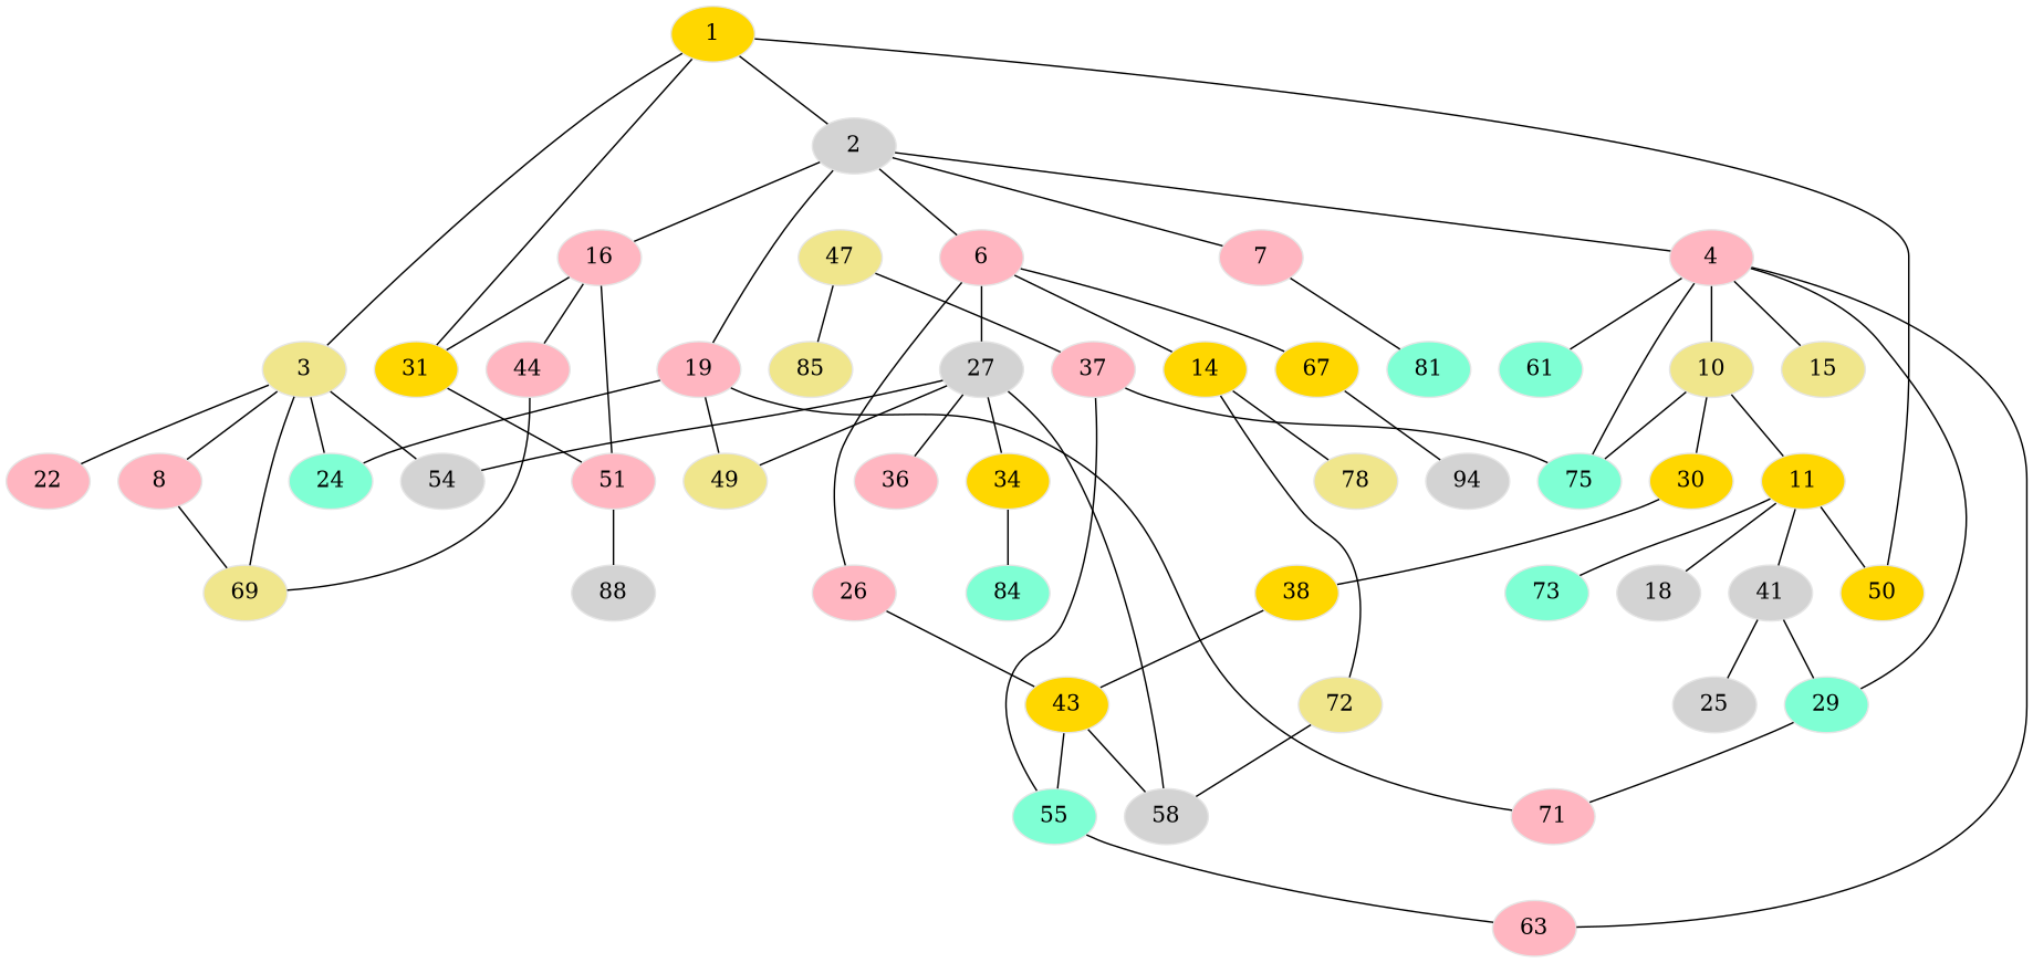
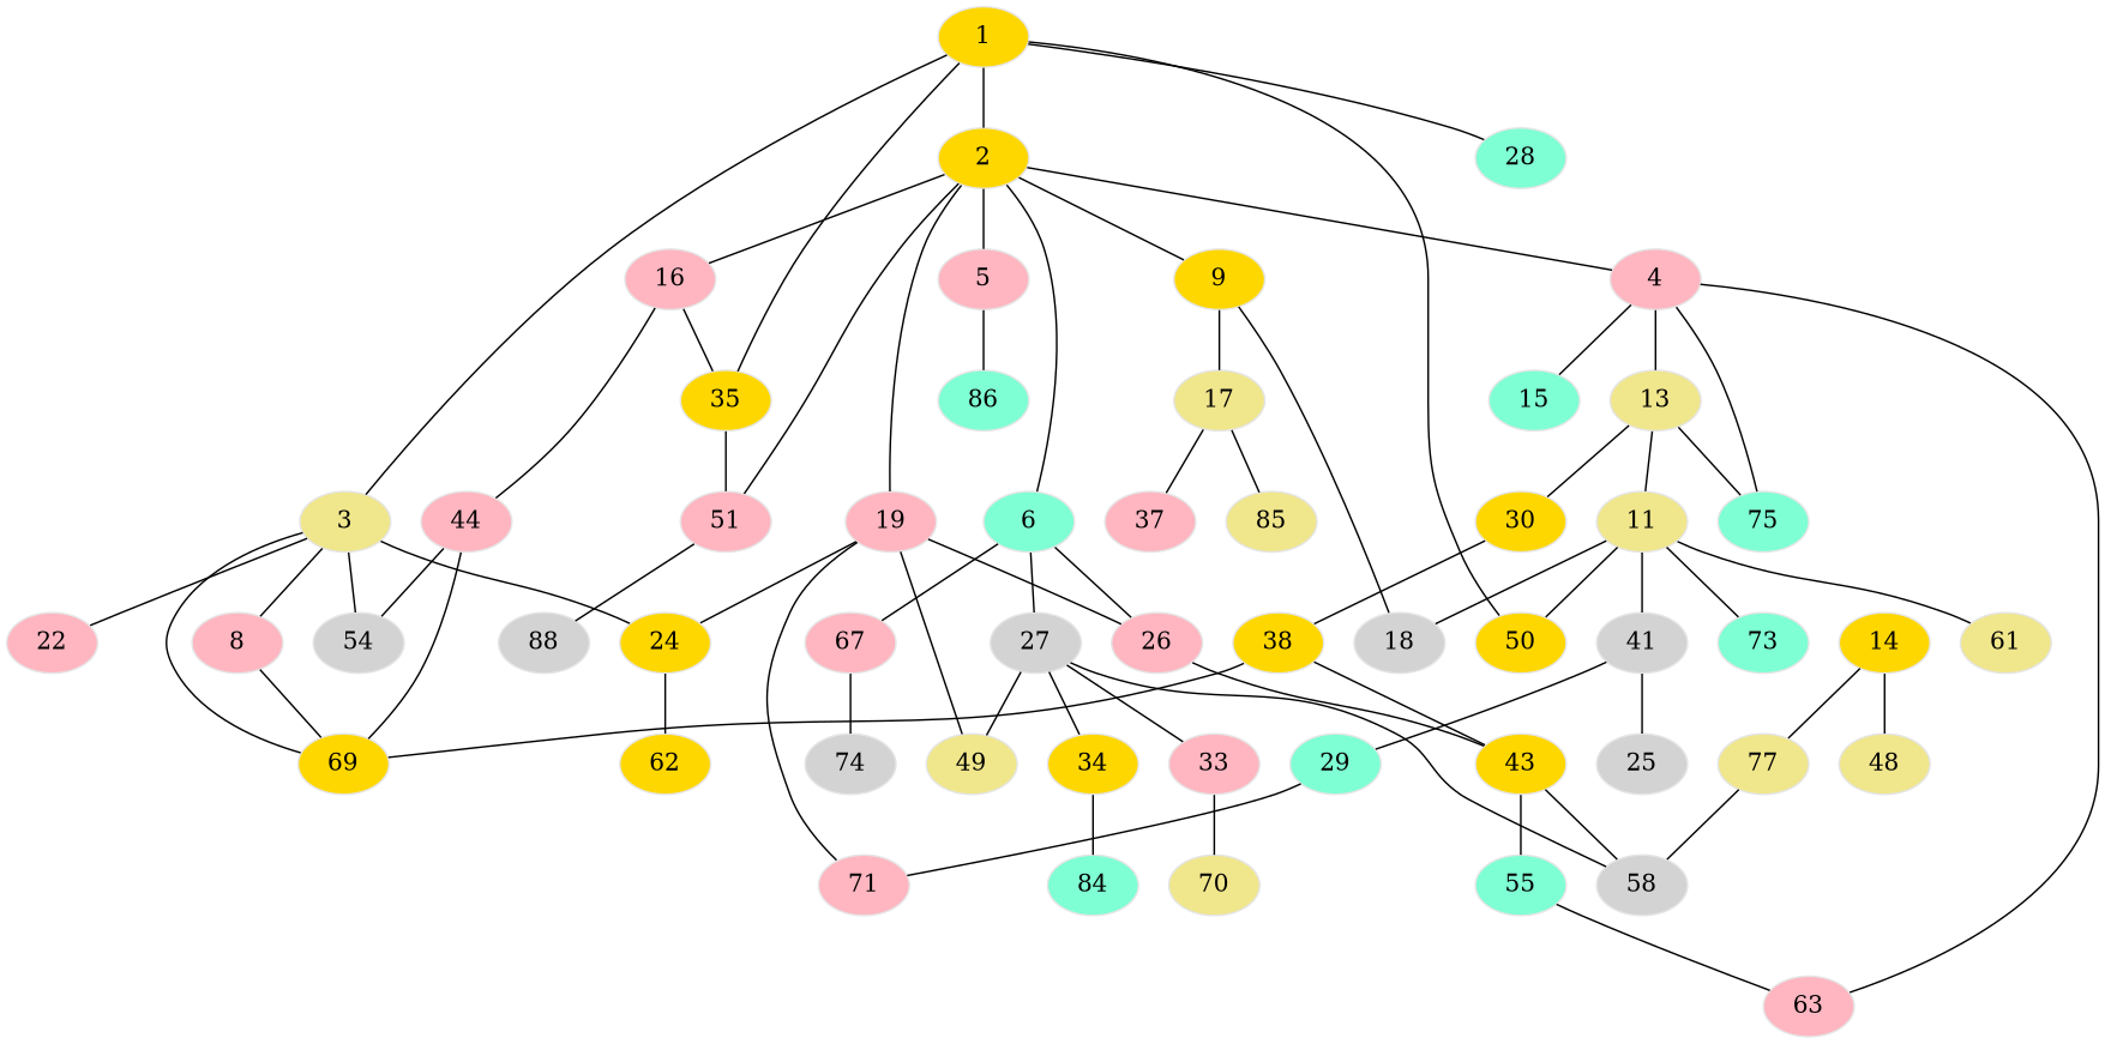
  graph {
    node [color=gray90 fillcolor=gold style=filled]
    1 [super="+32"]
-   2 [fillcolor=lightgrey super="+5"]
+   2 [super="+5"]
    3 [fillcolor=khaki super="+59"]
-   35 [super="+57" label=31]
+   28 [fillcolor=aquamarine super="+63"]
+   35 [super="+57"]
    50
    4 [fillcolor=lightpink super="+52"]
-   6 [fillcolor=lightpink super="+23"]
-   7 [fillcolor=lightpink super="+20"]
+   6 [fillcolor=aquamarine super="+23"]
+   7 [fillcolor=lightpink super="+20" label=5]
+   9
    16 [fillcolor=lightpink super="+79"]
    19 [fillcolor=lightpink super="+41"]
    51 [fillcolor=lightpink super="+80"]
    8 [fillcolor=lightpink super="+12"]
    22 [fillcolor=lightpink]
-   24 [fillcolor=aquamarine super="+77"]
-   69 [fillcolor=khaki]
+   24 [super="+77"]
+   69
    54 [fillcolor=lightgrey]
    75 [fillcolor=aquamarine]
-   10 [fillcolor=khaki super="+46"]
-   15 [fillcolor=khaki]
+   10 [fillcolor=khaki super="+46" label=13]
+   15 [fillcolor=aquamarine]
    29 [fillcolor=aquamarine super="+65"]
    n23 [fillcolor=lightpink label=63]
-   61 [fillcolor=aquamarine]
+   61 [fillcolor=khaki]
    14 [super="+40"]
    27 [fillcolor=lightgrey super="+31"]
    n27 [fillcolor=lightpink label=26 super="+68"]
-   67
-   81 [fillcolor=aquamarine]
+   67 [fillcolor=lightpink]
+   81 [fillcolor=aquamarine label=86]
    18 [fillcolor=lightgrey super="+76"]
-   47 [fillcolor=khaki super="+55"]
+   47 [fillcolor=khaki super="+55" label=17]
    n32 [fillcolor=lightpink label=44 super="+64"]
    49 [fillcolor=khaki]
    n34 [fillcolor=lightpink label=71]
    38 [super="+60"]
    43
    n37 [fillcolor=lightgrey label=88]
-   11 [super="+17"]
+   62
+   11 [fillcolor=khaki super="+17"]
    30 [super="+56"]
-   48 [fillcolor=khaki label=78]
-   72 [fillcolor=khaki]
-   33 [fillcolor=lightpink super="+44" label=36]
+   48 [fillcolor=khaki]
+   72 [fillcolor=khaki label=77]
+   33 [fillcolor=lightpink super="+44"]
    34
    58 [fillcolor=lightgrey super="+66"]
-   74 [fillcolor=lightgrey label=94]
+   74 [fillcolor=lightgrey]
    37 [fillcolor=lightpink super="+39"]
    85 [fillcolor=khaki]
    n49 [fillcolor=lightgrey label=41]
    73 [fillcolor=aquamarine]
    25 [fillcolor=lightgrey super="+26"]
    n52 [fillcolor=aquamarine label=55 super="+83"]
+   70 [fillcolor=khaki]
    84 [fillcolor=aquamarine]
    1 -- 2
    1 -- 3
+   1 -- 28
    1 -- 35
    1 -- 50
    2 -- 4
    2 -- 6
    2 -- 7
+   2 -- 9
    2 -- 16
    2 -- 19
-   16 -- 51
+   2 -- 51
    3 -- 8
    3 -- 22
    3 -- 24
    3 -- 69
    3 -- 54 [weight=2]
    35 -- 51
    4 -- 75
    4 -- 10
    4 -- 15
-   4 -- 29
    4 -- n23
-   4 -- 61
-   6 -- 14
+   11 -- 61
    6 -- 27
    6 -- n27
    6 -- 67
    7 -- 81
+   9 -- 18
+   9 -- 47
    16 -- 35
    16 -- n32
    19 -- 24
+   19 -- n27
    19 -- 49
    19 -- n34
    51 -- n37
    8 -- 69
+   24 -- 62
    10 -- 75
    10 -- 11
    10 -- 30
    29 -- n34
    14 -- 48
    14 -- 72
    27 -- 49
    27 -- 33
    27 -- 34
    27 -- 58
    n27 -- 43
    67 -- 74
    47 -- 37
    47 -- 85
    n32 -- 69
-   27 -- 54
+   n32 -- 54
+   38 -- 69
    38 -- 43
    43 -- 58
    43 -- n52
    11 -- 50
    11 -- 18
    11 -- n49
    11 -- 73
    30 -- 38
    72 -- 58
+   33 -- 70
    34 -- 84
-   37 -- 75
-   37 -- n52
    n49 -- 29
    n49 -- 25
    n52 -- n23
  }
